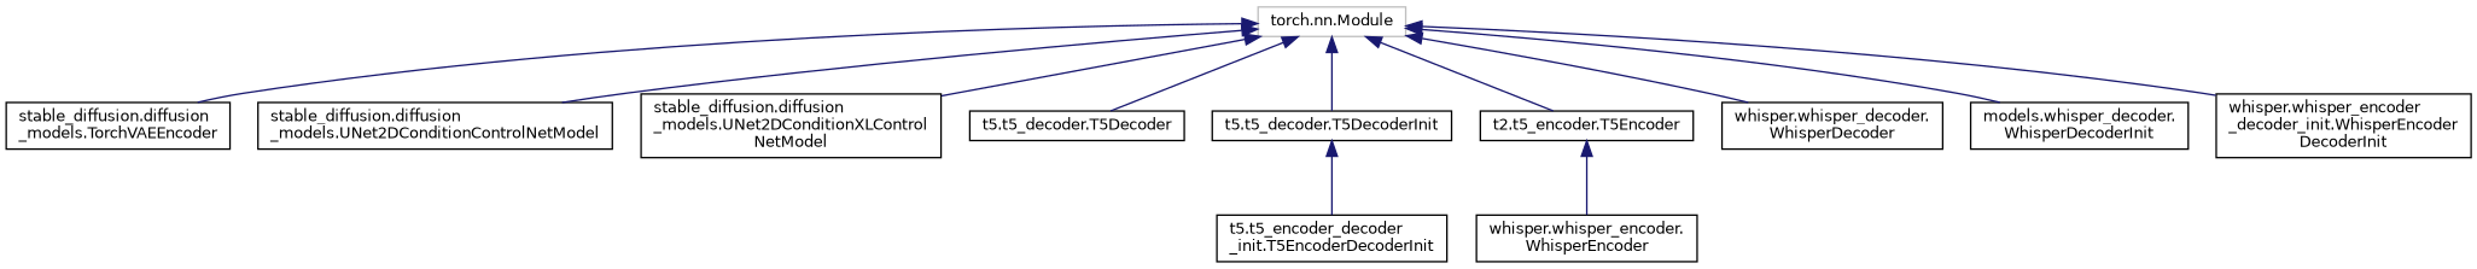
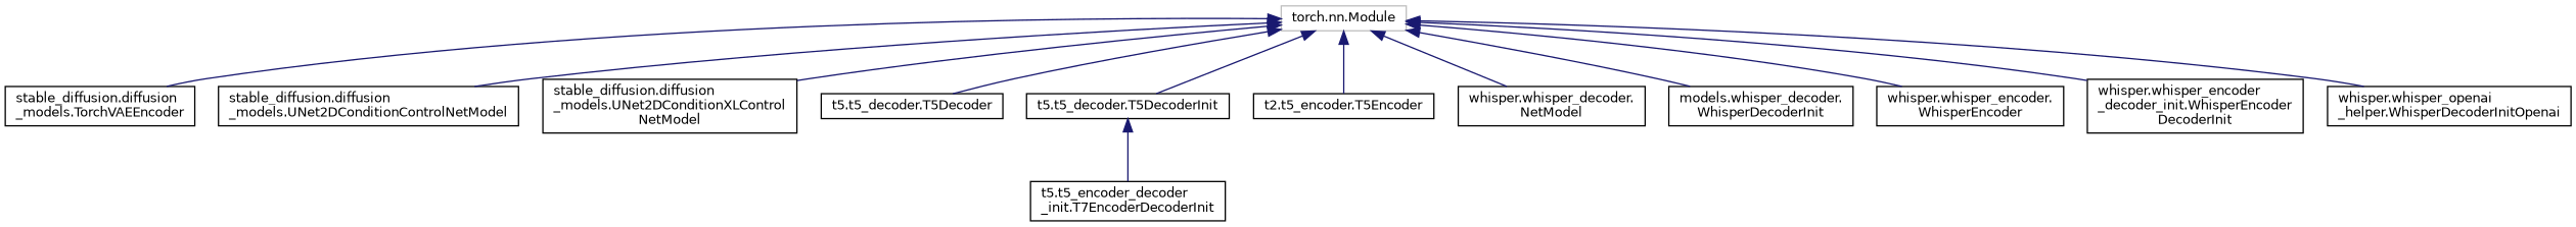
  digraph {
    fontname="DejaVu Sans"
    rankdir=TB
    node [color=black fillcolor=white fontname="DejaVu Sans" fontsize=10 shape=record style=filled]
    edge [color=midnightblue dir=back fontname="DejaVu Sans" fontsize=10 labelfontname=Helvetica labelfontsize=10 style=solid]
    n1 [color=grey75 height=0.2 label="torch.nn.Module" width=0.4]
    n2 [height=0.2 label="stable_diffusion.diffusion\l_models.TorchVAEEncoder" width=0.4]
    n3 [height=0.2 label="stable_diffusion.diffusion\l_models.UNet2DConditionControlNetModel" width=0.4]
    n4 [height=0.2 label="stable_diffusion.diffusion\l_models.UNet2DConditionXLControl\lNetModel" width=0.4]
    n5 [height=0.2 label="t5.t5_decoder.T5Decoder" width=0.4]
    n6 [height=0.2 label="t5.t5_decoder.T5DecoderInit" width=0.4]
    n7 [height=0.2 label="t2.t5_encoder.T5Encoder" width=0.4]
-   n8 [height=0.2 label="whisper.whisper_decoder.\lWhisperDecoder" width=0.4]
+   n8 [height=0.2 label="whisper.whisper_decoder.\lNetModel" width=0.4]
    n9 [height=0.2 label="models.whisper_decoder.\lWhisperDecoderInit" width=0.4]
    n10 [height=0.2 label="whisper.whisper_encoder.\lWhisperEncoder" width=0.4]
    n11 [height=0.2 label="whisper.whisper_encoder\l_decoder_init.WhisperEncoder\lDecoderInit" width=0.4]
-   n13 [height=0.2 label="t5.t5_encoder_decoder\l_init.T5EncoderDecoderInit" width=0.4]
+   n12 [height=0.2 label="whisper.whisper_openai\l_helper.WhisperDecoderInitOpenai" width=0.4]
+   n13 [height=0.2 label="t5.t5_encoder_decoder\l_init.T7EncoderDecoderInit" width=0.4]
    n1 -> n2
    n1 -> n3
    n1 -> n4
    n1 -> n5
    n1 -> n6
    n1 -> n7
    n1 -> n8
    n1 -> n9
-   n7 -> n10
+   n1 -> n10
    n1 -> n11
+   n1 -> n12
    n6 -> n13
  }
